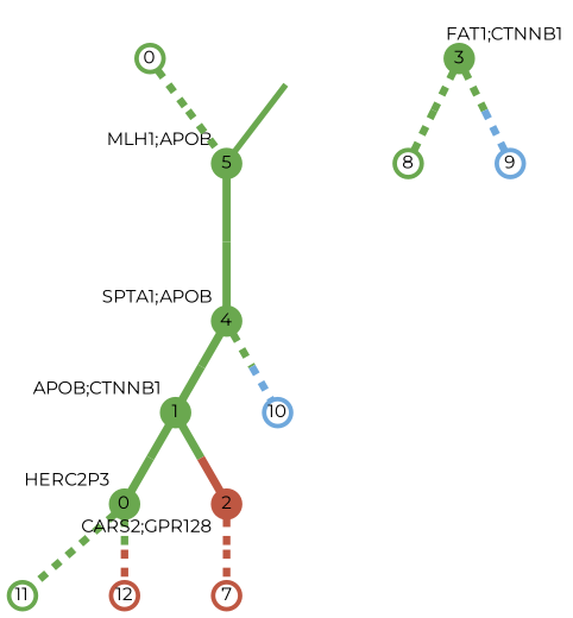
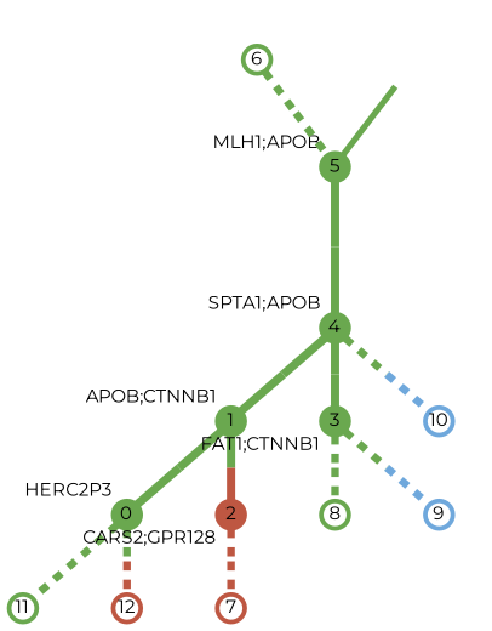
  strict digraph {
    fontname=Montserrat
    forcelabels=true
    nodesep=0.7
    rankdir=TB
    ranksep=0.6
    splines=false
    node [color="#6aa84fff" fillcolor="#6aa84fff" fixedsize=true fontname=Montserrat fontsize="12pt" penwidth=3 shape=circle style=solid]
    edge [arrowsize=0 color="#6aa84fff;0.5:#6aa84fff" fontname=Montserrat minlen=1.0042134523391724 penwidth=5 style=dashed]
    0 [height=0.25 style=filled xlabel=HERC2P3]
    11 [height=0.25]
    12 [color="#be5742ff" fillcolor="#be5742ff" height=0.25]
    1 [height=0.25 style=filled xlabel="APOB;CTNNB1"]
    2 [color="#be5742ff" fillcolor="#be5742ff" height=0.25 style=filled xlabel="CARS2;GPR128"]
    7 [color="#be5742ff" fillcolor="#be5742ff" height=0.25]
    3 [height=0.25 style=filled xlabel="FAT1;CTNNB1"]
    8 [height=0.25]
    9 [color="#6fa8dcff" fillcolor="#6fa8dcff" height=0.25]
    4 [height=0.25 style=filled xlabel="SPTA1;APOB"]
    10 [color="#6fa8dcff" fillcolor="#6fa8dcff" height=0.25]
    5 [height=0.25 style=filled xlabel="MLH1;APOB"]
-   6 [height=0.25 label=0]
+   6 [height=0.25]
    normal [style=invis xlabel="MLH1;APOB" color="" fillcolor="" fixedsize="" fontsize="" shape=""]
    0 -> 11
    0 -> 12 [color="#6aa84fff;0.5:#be5742ff"]
    1 -> 0 [minlen=1.0084270238876343 penwidth=5.5 style=solid]
    1 -> 2 [color="#6aa84fff;0.5:#be5742ff" minlen=1.016853928565979 penwidth=5.5 style=solid]
    2 -> 7 [color="#be5742ff;0.5:#be5742ff"]
    3 -> 8
    3 -> 9 [color="#6aa84fff;0.5:#6fa8dcff"]
    4 -> 1 [minlen=1.185393214225769 penwidth=5.5 style=solid]
+   4 -> 3 [minlen=1.4297752380371094 penwidth=5.5 style=solid]
    4 -> 10 [color="#6aa84fff;0.5:#6fa8dcff"]
    5 -> 4 [minlen=2.5 penwidth=5.5 style=solid]
    6 -> 5
    normal -> 5 [color="#6aa84fff" penwidth=4 style=solid minlen=""]
  }
